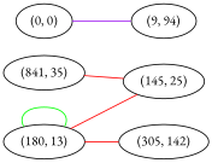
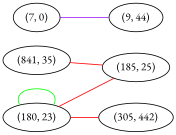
  graph {
    fontname="EB Garamond"
    rankdir=LR
    node [fontname="EB Garamond"]
    edge [color=red fontname="EB Garamond" weight=1]
-   "(180, 23)" [label="(180, 13)"]
-   "(145, 25)"
-   "(305, 142)"
-   "(0, 0)"
-   "(9, 44)" [label="(9, 94)"]
+   "(180, 23)"
+   "(145, 25)" [label="(185, 25)"]
+   "(305, 142)" [label="(305, 442)"]
+   "(0, 0)" [label="(7, 0)"]
+   "(9, 44)"
    n6 [label="(841, 35)"]
    "(180, 23)" -- "(180, 23)" [color=green weight=2]
    "(180, 23)" -- "(145, 25)"
    "(180, 23)" -- "(305, 142)"
    "(0, 0)" -- "(9, 44)" [color=purple weight=4]
    n6 -- "(145, 25)"
  }
